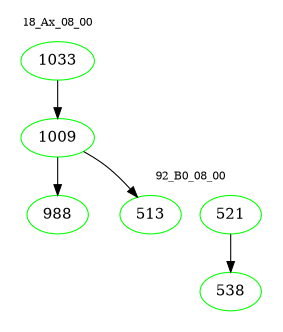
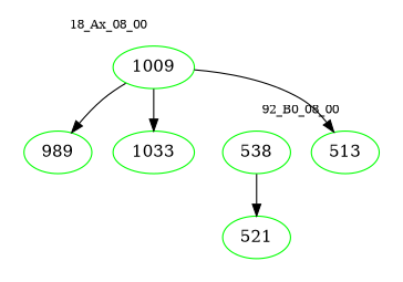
  digraph {
    node [color=green]
    edge [color=black]
    n1 [label=1009]
-   n2 [label=988]
+   n2 [label=989]
    n3 [label=1033]
    n4 [label=521]
    n5 [label=513]
    n6 [label=538]
    subgraph cluster_1 {
      color=white
      fontsize=10
      label="18_Ax_08_00"
      n1
      n2
      n3
    }
    subgraph cluster_2 {
      color=white
      fontsize=10
      label="92_B0_08_00"
      n4
      n5
      n6
    }
    n1 -> n2
-   n3 -> n1
+   n1 -> n3
    n1 -> n5
-   n4 -> n6
+   n6 -> n4
  }
